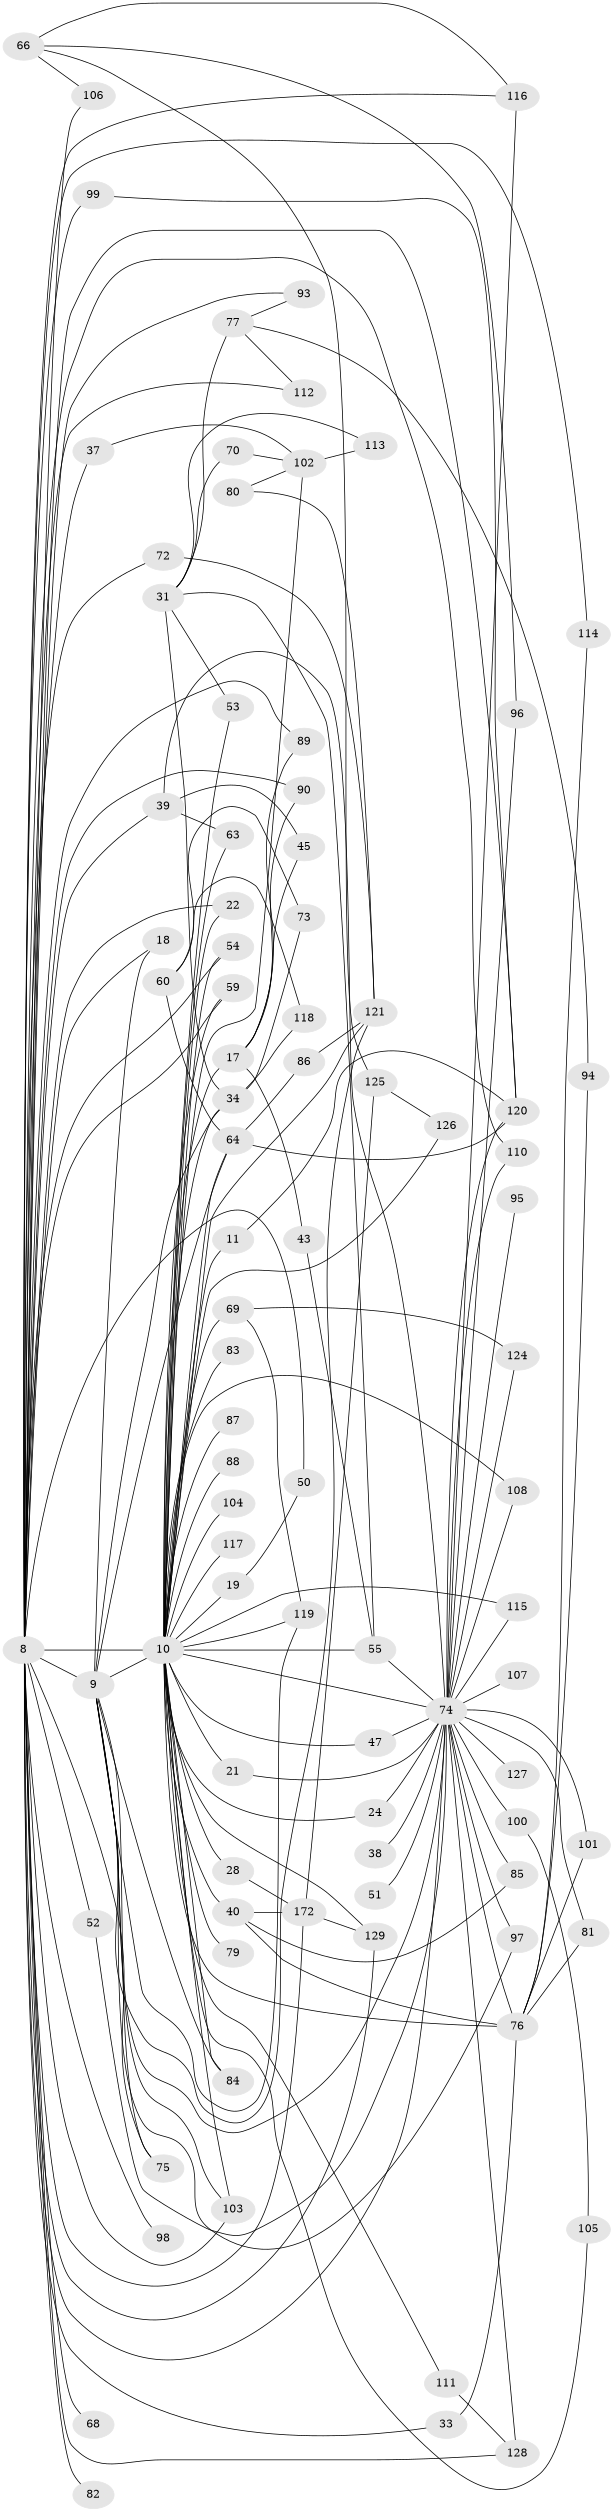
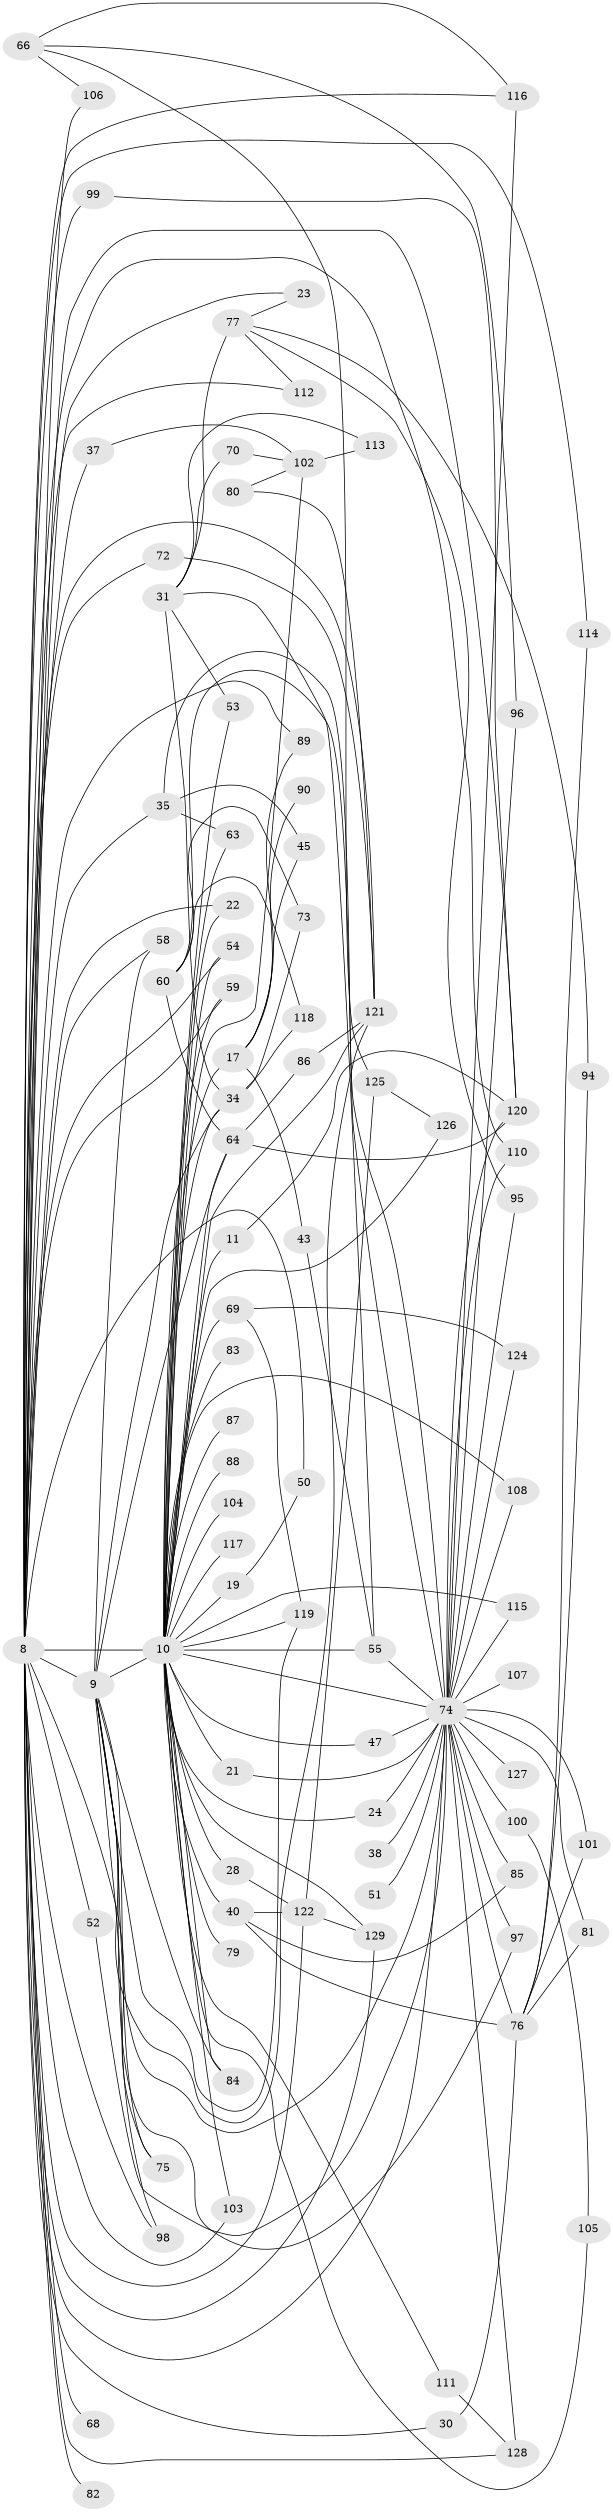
  graph {
    rankdir=LR
    node [color=gray90 style=filled]
    8 [super="+2"]
    9 [super="+6"]
    10 [super="+5+7"]
    22
-   30 [label=33]
+   30
    37
-   39
+   39 [label=35]
    50
    52
    54
-   58 [label=18]
+   58
    59 [super="+49+56"]
    68
    72
    74 [super="+36+4"]
    75
    82
    89
    90
-   93
+   93 [label=23]
    98
    99 [super="+78"]
    103
    106 [super="+61"]
    110 [super="+44"]
    112
    114
    116 [super="+33"]
    120 [super="+16+71"]
-   122 [super="+65" label=172]
+   122 [super="+65"]
    128 [super="+92+46"]
    129 [super="+23"]
    34 [super="+13"]
    64 [super="+14"]
    84
    97
    119 [super="+35+42"]
    121 [super="+27"]
    11
    17 [super="+15"]
    19
    21 [super="+18"]
    24
    28
    40 [super="+26"]
    47
    53
    55 [super="+20"]
    63
    69
    76 [super="+48+32"]
    79
    83
    87
    88
    102 [super="+12+57"]
    104 [super="+91"]
    105
    108
    111
    115
    117
    126
    45
    107
    100
    85
    96
    124
    81
    95
    101
    127
    125
    73
    118
    86
    43
    94
    113
    31
    70
    77 [super="+41"]
    38
    51
    60
    66
    80
    8 -- 9 [weight=4]
    8 -- 10 [weight=8]
    8 -- 22
    8 -- 30
    8 -- 37
    8 -- 39
    8 -- 50
    8 -- 52
    8 -- 54
    8 -- 58
    8 -- 59 [weight=2]
    8 -- 68 [weight=2]
    8 -- 72
    8 -- 74 [weight=5]
    8 -- 75
    8 -- 82 [weight=2]
    8 -- 89
-   8 -- 90
+   8 -- 121
    8 -- 93
    8 -- 98
    8 -- 99 [weight=2]
    8 -- 103
    8 -- 106 [weight=3]
    8 -- 110 [weight=2]
    8 -- 112
    8 -- 114
    8 -- 116
    8 -- 120
    8 -- 122
    8 -- 128 [weight=3]
    8 -- 129
    9 -- 10 [weight=8]
    9 -- 58
    9 -- 74 [weight=4]
    9 -- 75
-   9 -- 103
+   9 -- 98
    9 -- 34
    9 -- 64
    9 -- 84
    9 -- 97
    9 -- 119
    9 -- 121 [weight=2]
    10 -- 22
    10 -- 54
    10 -- 59 [weight=2]
    10 -- 74 [weight=9]
    10 -- 103
    10 -- 129
    10 -- 34 [weight=2]
    10 -- 64
    10 -- 84
    10 -- 119 [weight=3]
    10 -- 121
    10 -- 11 [weight=2]
    10 -- 17 [weight=3]
    10 -- 19 [weight=2]
    10 -- 21 [weight=2]
    10 -- 24
    10 -- 28 [weight=2]
    10 -- 40 [weight=3]
    10 -- 47
    10 -- 53
    10 -- 55 [weight=2]
    10 -- 63
    10 -- 69
-   10 -- 76 [weight=3]
    10 -- 79 [weight=2]
    10 -- 83 [weight=2]
    10 -- 87
    10 -- 88 [weight=2]
    10 -- 102 [weight=2]
    10 -- 104 [weight=3]
    10 -- 105
    10 -- 108
    10 -- 111
    10 -- 115
    10 -- 117 [weight=2]
    10 -- 126
    30 -- 76
    37 -- 102
    39 -- 74
    39 -- 63
    39 -- 45
    52 -- 74
    72 -- 121
    74 -- 110
    74 -- 116 [weight=2]
    74 -- 120 [weight=3]
    74 -- 128
    74 -- 97
    74 -- 76
    74 -- 108
    74 -- 115
    74 -- 107
    74 -- 100
    74 -- 85
    74 -- 96
    74 -- 124
    74 -- 81
    74 -- 95
    74 -- 101
    74 -- 127 [weight=2]
    99 -- 120
    122 -- 129
    122 -- 125
    34 -- 73
    34 -- 118
    64 -- 120
    64 -- 86
    11 -- 120
    17 -- 89
    17 -- 90
    17 -- 45
    17 -- 43
    19 -- 50
    21 -- 74
    24 -- 74
    28 -- 122
    40 -- 122
    40 -- 76
    40 -- 85
    47 -- 74
    55 -- 74
    69 -- 119
    69 -- 124
    76 -- 114
    76 -- 81
    76 -- 101
    76 -- 94
    102 -- 113
    111 -- 128
    100 -- 105
    125 -- 126
    86 -- 121
    43 -- 55
    31 -- 34
    31 -- 53
    31 -- 55
    31 -- 113
    31 -- 70
    31 -- 77 [weight=2]
    70 -- 102
    77 -- 93
    77 -- 112
+   77 -- 95
    77 -- 94
    38 -- 74 [weight=2]
    51 -- 74 [weight=2]
+   60 -- 74 [weight=2]
    60 -- 64
    60 -- 73
    60 -- 118
    66 -- 106
    66 -- 116
    66 -- 96
    66 -- 125
    80 -- 121
    80 -- 102
  }
